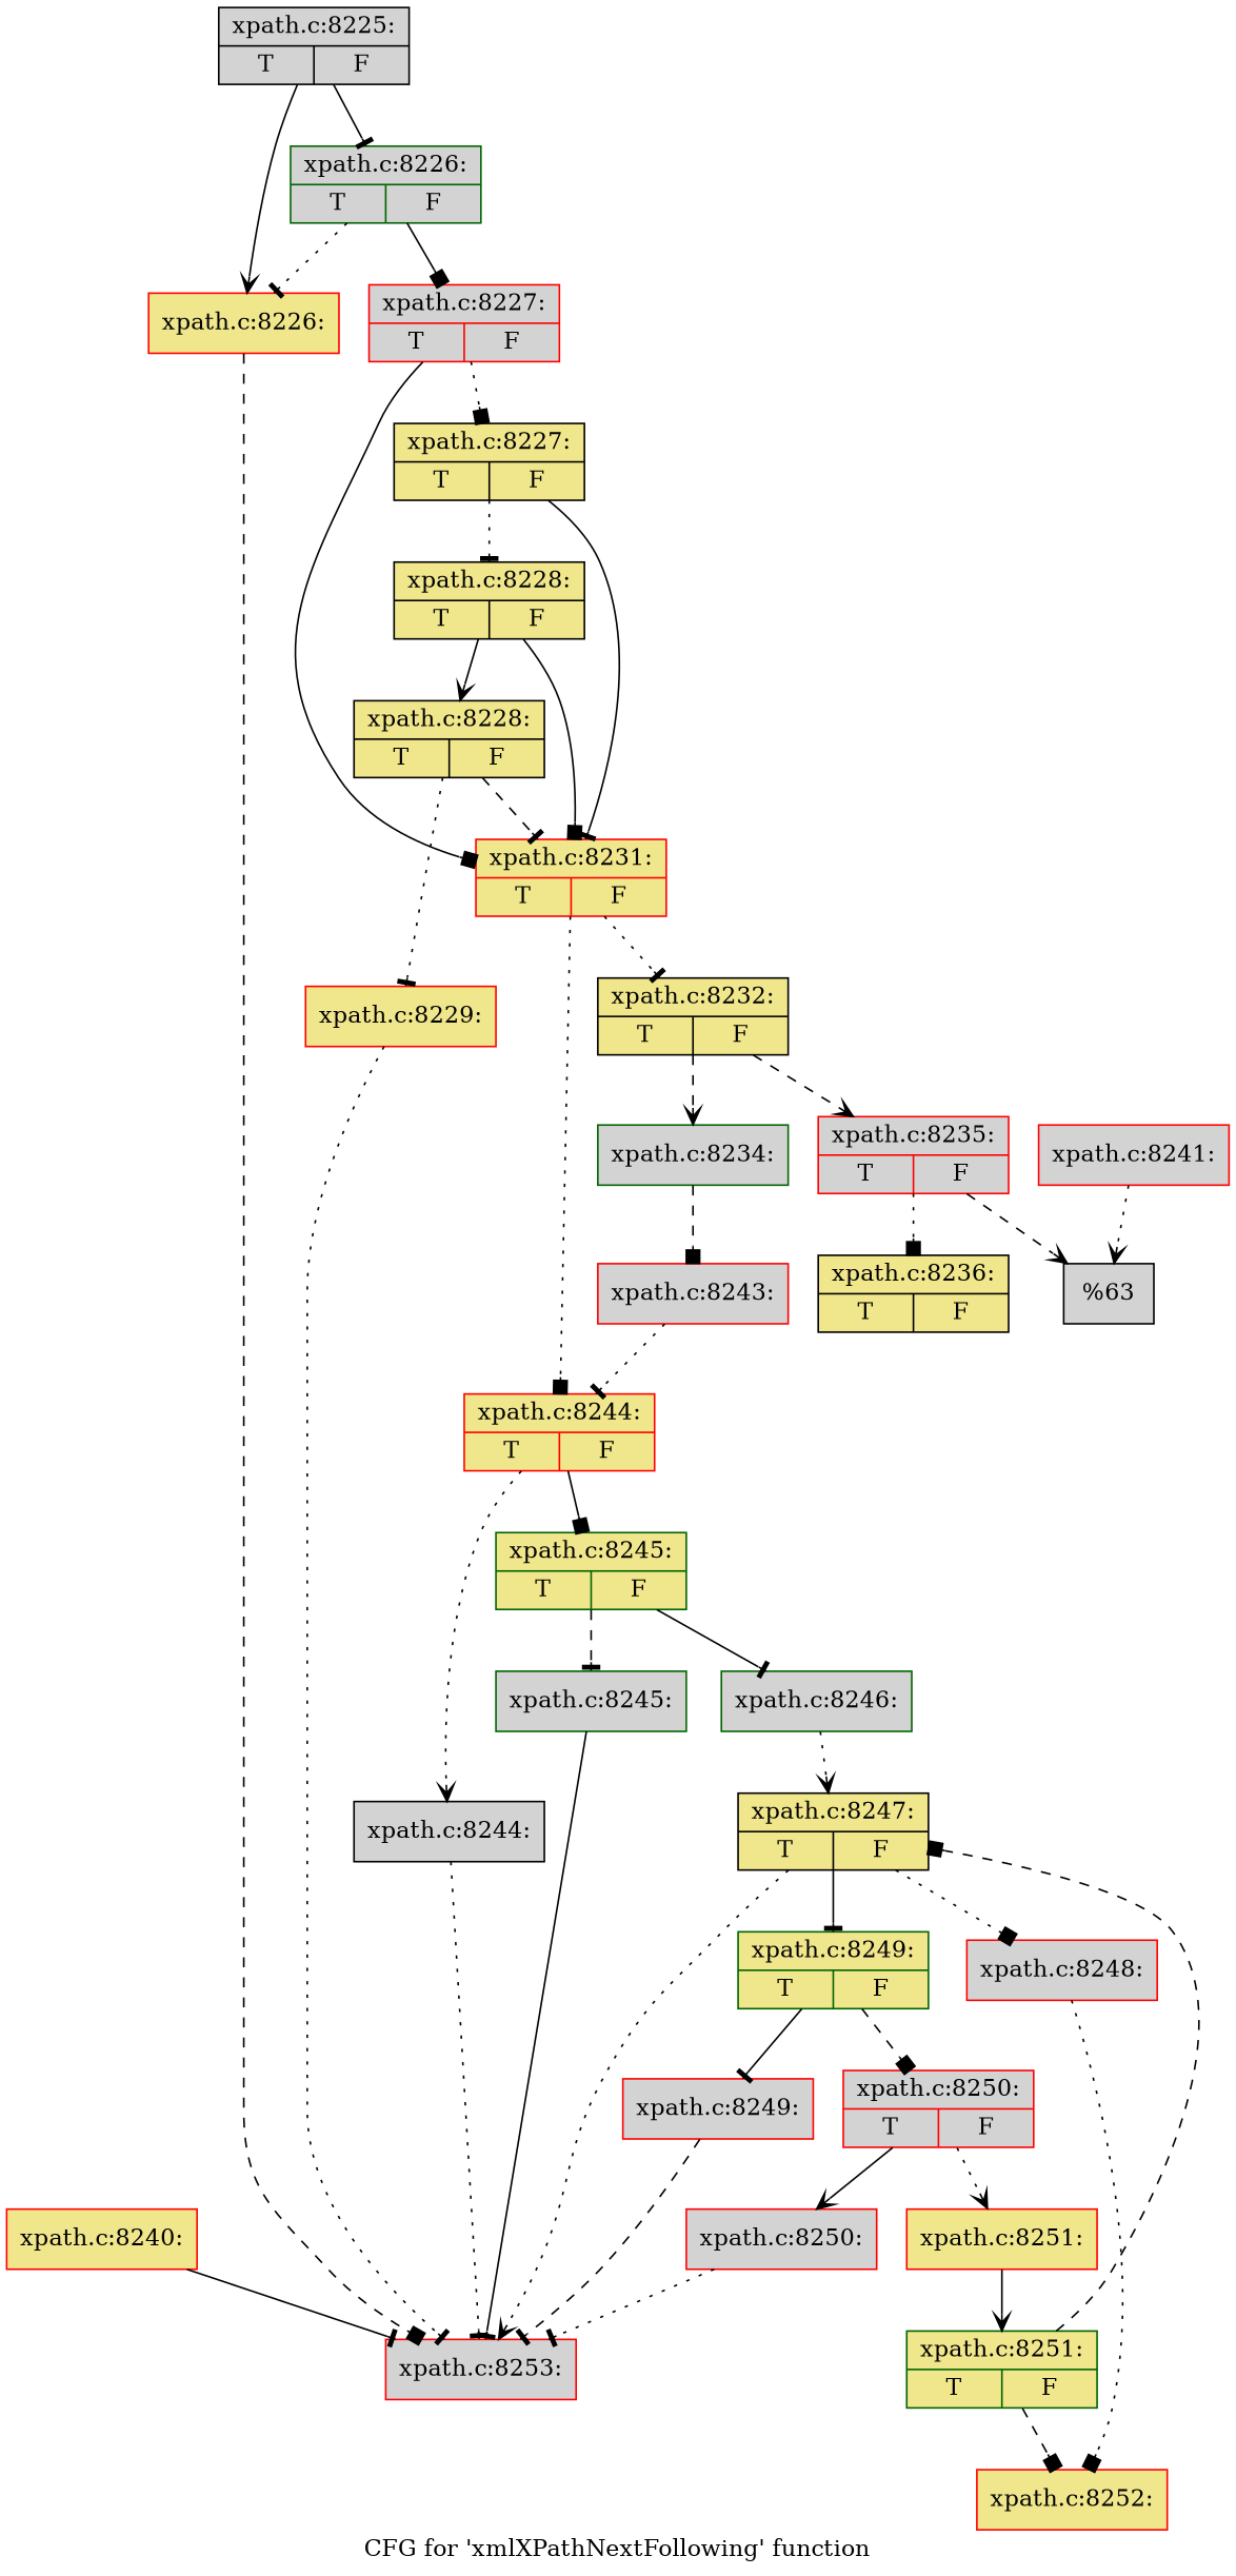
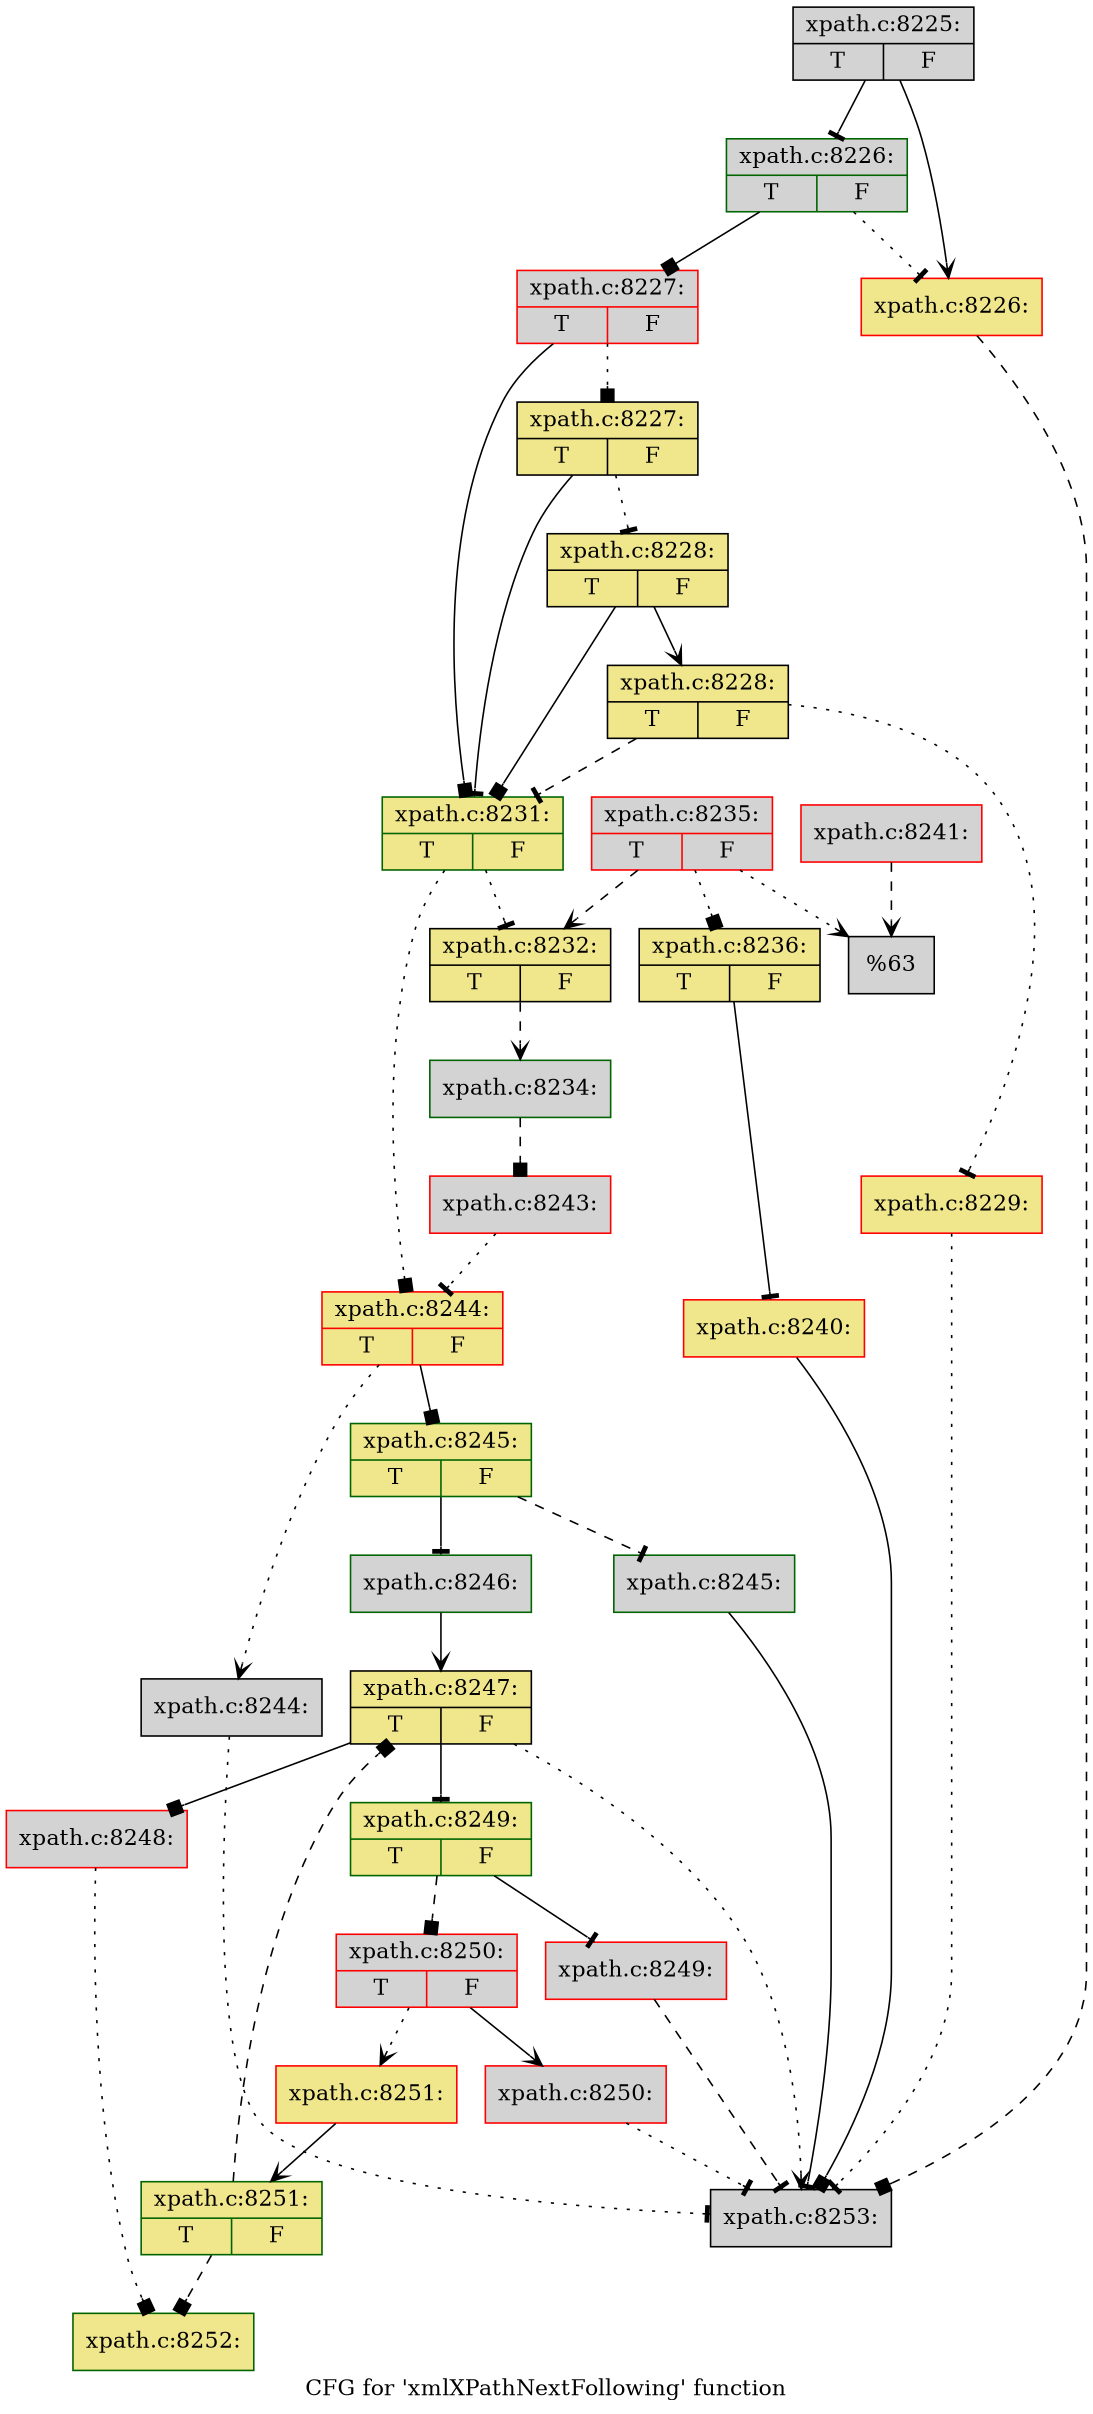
  digraph {
    label="CFG for 'xmlXPathNextFollowing' function"
    node [color=red fillcolor=lightgrey shape=record style=filled]
    edge [arrowhead=tee style=solid]
    n1 [color=black label="{xpath.c:8225:|{<s0>T|<s1>F}}"]
    n2 [fillcolor=khaki label="{xpath.c:8226:}"]
    n3 [color=darkgreen label="{xpath.c:8226:|{<s0>T|<s1>F}}"]
-   n4 [label="{xpath.c:8253:}"]
+   n4 [color=black label="{xpath.c:8253:}"]
    n5 [label="{xpath.c:8227:|{<s0>T|<s1>F}}"]
    n6 [color=black fillcolor=khaki label="{xpath.c:8227:|{<s0>T|<s1>F}}"]
-   n7 [fillcolor=khaki label="{xpath.c:8231:|{<s0>T|<s1>F}}"]
+   n7 [color=darkgreen fillcolor=khaki label="{xpath.c:8231:|{<s0>T|<s1>F}}"]
    n8 [color=black fillcolor=khaki label="{xpath.c:8228:|{<s0>T|<s1>F}}"]
    n9 [color=black fillcolor=khaki label="{xpath.c:8232:|{<s0>T|<s1>F}}"]
    n10 [fillcolor=khaki label="{xpath.c:8244:|{<s0>T|<s1>F}}"]
    n11 [color=black fillcolor=khaki label="{xpath.c:8228:|{<s0>T|<s1>F}}"]
    n12 [color=darkgreen label="{xpath.c:8234:}"]
    n13 [label="{xpath.c:8235:|{<s0>T|<s1>F}}"]
    n14 [color=black label="{xpath.c:8244:}"]
    n15 [color=darkgreen fillcolor=khaki label="{xpath.c:8245:|{<s0>T|<s1>F}}"]
    n16 [fillcolor=khaki label="{xpath.c:8229:}"]
    n17 [label="{xpath.c:8243:}"]
    n18 [color=black fillcolor=khaki label="{xpath.c:8236:|{<s0>T|<s1>F}}"]
    n19 [color=black label="{%63}"]
    n20 [color=darkgreen label="{xpath.c:8245:}"]
    n21 [color=darkgreen label="{xpath.c:8246:}"]
    n22 [fillcolor=khaki label="{xpath.c:8240:}"]
    n23 [label="{xpath.c:8241:}"]
    n24 [color=black fillcolor=khaki label="{xpath.c:8247:|{<s0>T|<s1>F}}"]
    n25 [label="{xpath.c:8248:}"]
    n26 [color=darkgreen fillcolor=khaki label="{xpath.c:8249:|{<s0>T|<s1>F}}"]
-   n27 [fillcolor=khaki label="{xpath.c:8252:}"]
+   n27 [color=darkgreen fillcolor=khaki label="{xpath.c:8252:}"]
    n28 [label="{xpath.c:8249:}"]
    n29 [label="{xpath.c:8250:|{<s0>T|<s1>F}}"]
    n30 [label="{xpath.c:8250:}"]
    n31 [fillcolor=khaki label="{xpath.c:8251:}"]
    n32 [color=darkgreen fillcolor=khaki label="{xpath.c:8251:|{<s0>T|<s1>F}}"]
    n1 -> n2 [arrowhead=vee]
    n1 -> n3
    n2 -> n4 [arrowhead=box style=dashed]
    n3 -> n2 [style=dotted]
    n3 -> n5 [arrowhead=box]
    n5 -> n6 [arrowhead=box style=dotted]
    n5 -> n7 [arrowhead=box]
    n6 -> n7
    n6 -> n8 [style=dotted]
    n7 -> n9 [style=dotted]
    n7 -> n10 [arrowhead=box style=dotted]
    n8 -> n7 [arrowhead=box]
    n8 -> n11 [arrowhead=vee]
    n9 -> n12 [arrowhead=vee style=dashed]
-   n9 -> n13 [arrowhead=vee style=dashed]
+   n13 -> n9 [arrowhead=vee style=dashed]
    n10 -> n14 [arrowhead=vee style=dotted]
    n10 -> n15 [arrowhead=box]
    n11 -> n7 [style=dashed]
    n11 -> n16 [style=dotted]
    n12 -> n17 [arrowhead=box style=dashed]
    n13 -> n18 [arrowhead=box style=dotted]
-   n13 -> n19 [arrowhead=vee style=dashed]
+   n13 -> n19 [arrowhead=vee style=dotted]
    n14 -> n4 [style=dotted]
    n15 -> n20 [style=dashed]
    n15 -> n21
    n16 -> n4 [style=dotted]
    n17 -> n10 [style=dotted]
+   n18 -> n22
    n20 -> n4
-   n21 -> n24 [arrowhead=vee style=dotted]
-   n22 -> n4
-   n23 -> n19 [arrowhead=vee style=dotted]
+   n21 -> n24 [arrowhead=vee]
+   n22 -> n4 [arrowhead=box]
+   n23 -> n19 [arrowhead=vee style=dashed]
    n24 -> n4 [arrowhead=vee style=dotted]
-   n24 -> n25 [arrowhead=box style=dotted]
+   n24 -> n25 [arrowhead=box]
    n24 -> n26
    n25 -> n27 [arrowhead=box style=dotted]
    n26 -> n28
    n26 -> n29 [arrowhead=box style=dashed]
    n28 -> n4 [style=dashed]
    n29 -> n30 [arrowhead=vee]
    n29 -> n31 [arrowhead=vee style=dotted]
    n30 -> n4 [style=dotted]
    n31 -> n32 [arrowhead=vee]
    n32 -> n24 [arrowhead=box style=dashed]
    n32 -> n27 [arrowhead=box style=dashed]
  }
